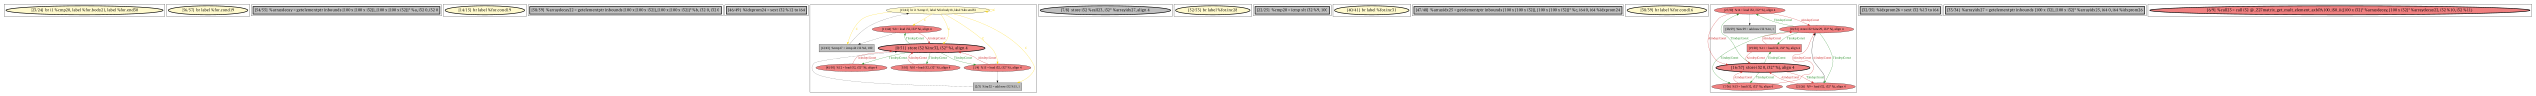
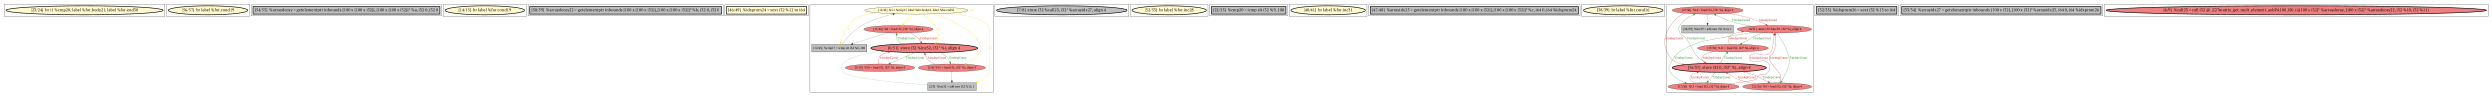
  digraph {
    fontname="PT Serif"
    node [fillcolor=lightcoral fontname="PT Serif" fontsize=20 penwidth=3.0 shape=ellipse style=filled]
    edge [color=firebrick3 fontcolor=firebrick3 fontname="PT Serif" penwidth=1.0 style=solid]
    n1 [fillcolor=lemonchiffon label="[23/24]  br i1 %cmp20, label %for.body21, label %for.end30"]
    n2 [fillcolor=lemonchiffon label="[56/57]  br label %for.cond19"]
    n3 [fillcolor=grey label="[54/55]  %arraydecay = getelementptr inbounds [100 x [100 x i32]], [100 x [100 x i32]]* %a, i32 0, i32 0" shape=rectangle]
    n4 [fillcolor=lemonchiffon label="[14/15]  br label %for.cond19"]
    n5 [fillcolor=grey label="[58/59]  %arraydecay22 = getelementptr inbounds [100 x [100 x i32]], [100 x [100 x i32]]* %b, i32 0, i32 0" shape=rectangle]
-   n6 [fillcolor=grey label="[46/49]  %idxprom24 = sext i32 %12 to i64" shape=rectangle]
+   n6 [fillcolor=lemonchiffon label="[46/49]  %idxprom24 = sext i32 %12 to i64" shape=rectangle]
    n7 [fillcolor=lemonchiffon label="[13/42]  br i1 %cmp17, label %for.body18, label %for.end33" fontsize="" penwidth=""]
    n8 [fillcolor=grey label="[12/43]  %cmp17 = icmp slt i32 %8, 100" shape=rectangle fontsize="" penwidth=""]
    n9 [label="[11/44]  %8 = load i32, i32* %i, align 4" fontsize="" penwidth=""]
    n10 [label="[1/4]  %15 = load i32, i32* %i, align 4" fontsize="" penwidth=""]
    n11 [fillcolor=grey label="[2/3]  %inc32 = add nsw i32 %15, 1" shape=rectangle fontsize="" penwidth=""]
    n12 [label="[0/51]  store i32 %inc32, i32* %i, align 4"]
-   n13 [label="[45/50]  %12 = load i32, i32* %i, align 4" fontsize="" penwidth=""]
    n14 [label="[5/10]  %10 = load i32, i32* %i, align 4" fontsize="" penwidth=""]
    n15 [fillcolor=grey label="[7/8]  store i32 %call23, i32* %arrayidx27, align 4"]
    n16 [fillcolor=lemonchiffon label="[52/53]  br label %for.inc28"]
    n17 [fillcolor=grey label="[22/25]  %cmp20 = icmp slt i32 %9, 100" shape=rectangle]
    n18 [fillcolor=lemonchiffon label="[40/41]  br label %for.inc31"]
    n19 [fillcolor=grey label="[47/48]  %arrayidx25 = getelementptr inbounds [100 x [100 x i32]], [100 x [100 x i32]]* %c, i64 0, i64 %idxprom24" shape=rectangle]
    n20 [fillcolor=lemonchiffon label="[38/39]  br label %for.cond16"]
    n21 [label="[27/30]  %14 = load i32, i32* %j, align 4" fontsize="" penwidth=""]
    n22 [label="[18/31]  store i32 %inc29, i32* %j, align 4" fontsize="" penwidth=""]
    n23 [label="[16/37]  store i32 0, i32* %j, align 4"]
    n24 [fillcolor=grey label="[28/29]  %inc29 = add nsw i32 %14, 1" shape=rectangle fontsize="" penwidth=""]
    n25 [label="[17/36]  %13 = load i32, i32* %j, align 4" fontsize="" penwidth=""]
    n26 [label="[21/26]  %9 = load i32, i32* %j, align 4" fontsize="" penwidth=""]
-   n27 [label="[19/20]  %11 = load i32, i32* %j, align 4" shape=box fontsize="" penwidth=""]
+   n27 [label="[19/20]  %11 = load i32, i32* %j, align 4" fontsize="" penwidth=""]
    n28 [fillcolor=grey label="[32/35]  %idxprom26 = sext i32 %13 to i64" shape=rectangle]
    n29 [fillcolor=grey label="[33/34]  %arrayidx27 = getelementptr inbounds [100 x i32], [100 x i32]* %arrayidx25, i64 0, i64 %idxprom26" shape=rectangle]
    n30 [label="[6/9]  %call23 = call i32 @_Z27matrix_get_mult_element_axbPA100_iS0_ii([100 x i32]* %arraydecay, [100 x i32]* %arraydecay22, i32 %10, i32 %11)"]
    subgraph cluster_1 {
      n1
    }
    subgraph cluster_2 {
      n2
    }
    subgraph cluster_3 {
      n3
    }
    subgraph cluster_4 {
      n4
    }
    subgraph cluster_5 {
      n5
    }
    subgraph cluster_6 {
      n6
    }
    subgraph cluster_7 {
      n7
      n8
      n9
      n10
      n11
      n12
-     n13
      n14
    }
    subgraph cluster_8 {
      n15
    }
    subgraph cluster_9 {
      n16
    }
    subgraph cluster_10 {
      n17
    }
    subgraph cluster_11 {
      n18
    }
    subgraph cluster_12 {
      n19
    }
    subgraph cluster_13 {
      n20
    }
    subgraph cluster_14 {
      n21
      n22
      n23
      n24
      n25
      n26
      n27
    }
    subgraph cluster_15 {
      n28
    }
    subgraph cluster_16 {
      n29
    }
    subgraph cluster_17 {
      n30
    }
    n7 -> n7 [color=gold fontcolor=gold label=C]
    n7 -> n8 [color=gold fontcolor=gold label=C]
    n7 -> n9 [color=gold fontcolor=gold label=C]
    n7 -> n10 [color=gold fontcolor=gold label=C]
    n7 -> n11 [color=gold fontcolor=gold label=C]
    n7 -> n12 [color=gold fontcolor=gold label=C]
    n8 -> n7 [color=black fontcolor=black penwidth=0.5]
    n9 -> n8 [color=black fontcolor=black penwidth=0.5]
    n9 -> n12 [label="A|indep|Const"]
    n10 -> n11 [color=black fontcolor=black penwidth=0.5]
    n10 -> n12 [label="A|indep|Const"]
-   n11 -> n12 [color=black fontcolor=black penwidth=0.5]
+   n11 -> n12 [color=forestgreen fontcolor=black penwidth=0.5]
    n12 -> n9 [color=forestgreen fontcolor=forestgreen label="T|indep|Const"]
    n12 -> n10 [color=forestgreen fontcolor=forestgreen label="T|indep|Const"]
-   n12 -> n13 [color=forestgreen fontcolor=forestgreen label="T|indep|Const"]
    n12 -> n14 [color=forestgreen fontcolor=forestgreen label="T|indep|Const"]
-   n13 -> n12 [label="A|indep|Const"]
    n14 -> n12 [label="A|indep|Const"]
    n21 -> n22 [label="A|indep|Const"]
    n21 -> n23 [label="A|indep|Const"]
    n21 -> n24 [color=black fontcolor=black penwidth=0.5]
    n22 -> n21 [color=forestgreen fontcolor=forestgreen label="T|indep|Const"]
    n22 -> n25 [color=forestgreen fontcolor=forestgreen label="T|indep|Const"]
    n22 -> n26 [color=forestgreen fontcolor=forestgreen label="T|indep|Const"]
    n22 -> n27 [color=forestgreen fontcolor=forestgreen label="T|indep|Const"]
    n23 -> n21 [color=forestgreen fontcolor=forestgreen label="T|indep|Const"]
    n23 -> n25 [color=forestgreen fontcolor=forestgreen label="T|indep|Const"]
    n23 -> n26 [fontcolor=forestgreen label="T|indep|Const"]
    n23 -> n27 [color=forestgreen fontcolor=forestgreen label="T|indep|Const"]
    n25 -> n22 [label="A|indep|Const"]
    n25 -> n23 [label="A|indep|Const"]
-   n26 -> n22 [color=black label="A|indep|Const"]
+   n26 -> n22 [label="A|indep|Const"]
    n26 -> n23 [label="A|indep|Const"]
    n27 -> n22 [label="A|indep|Const"]
    n27 -> n23 [label="A|indep|Const"]
  }
